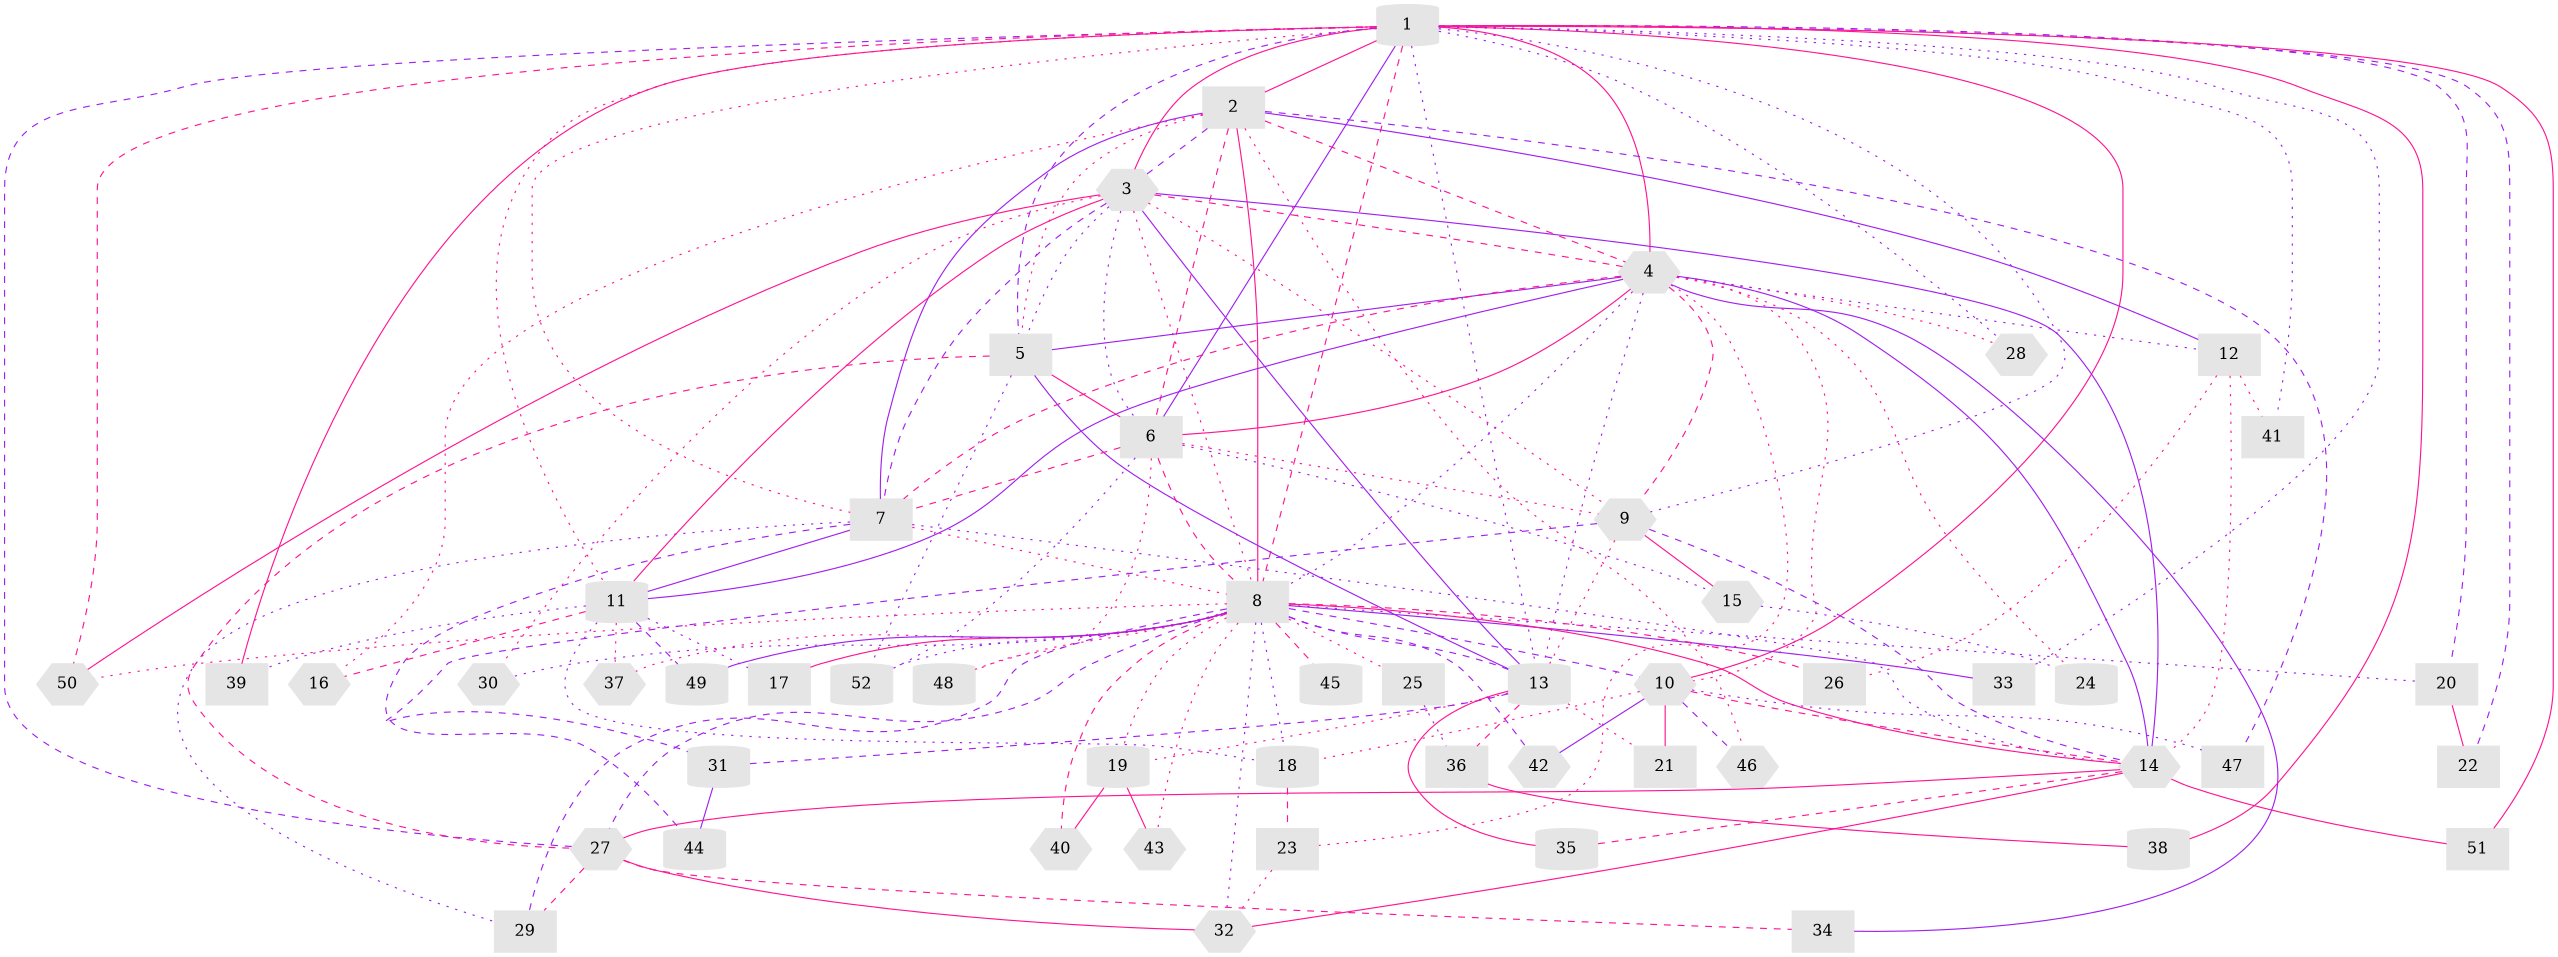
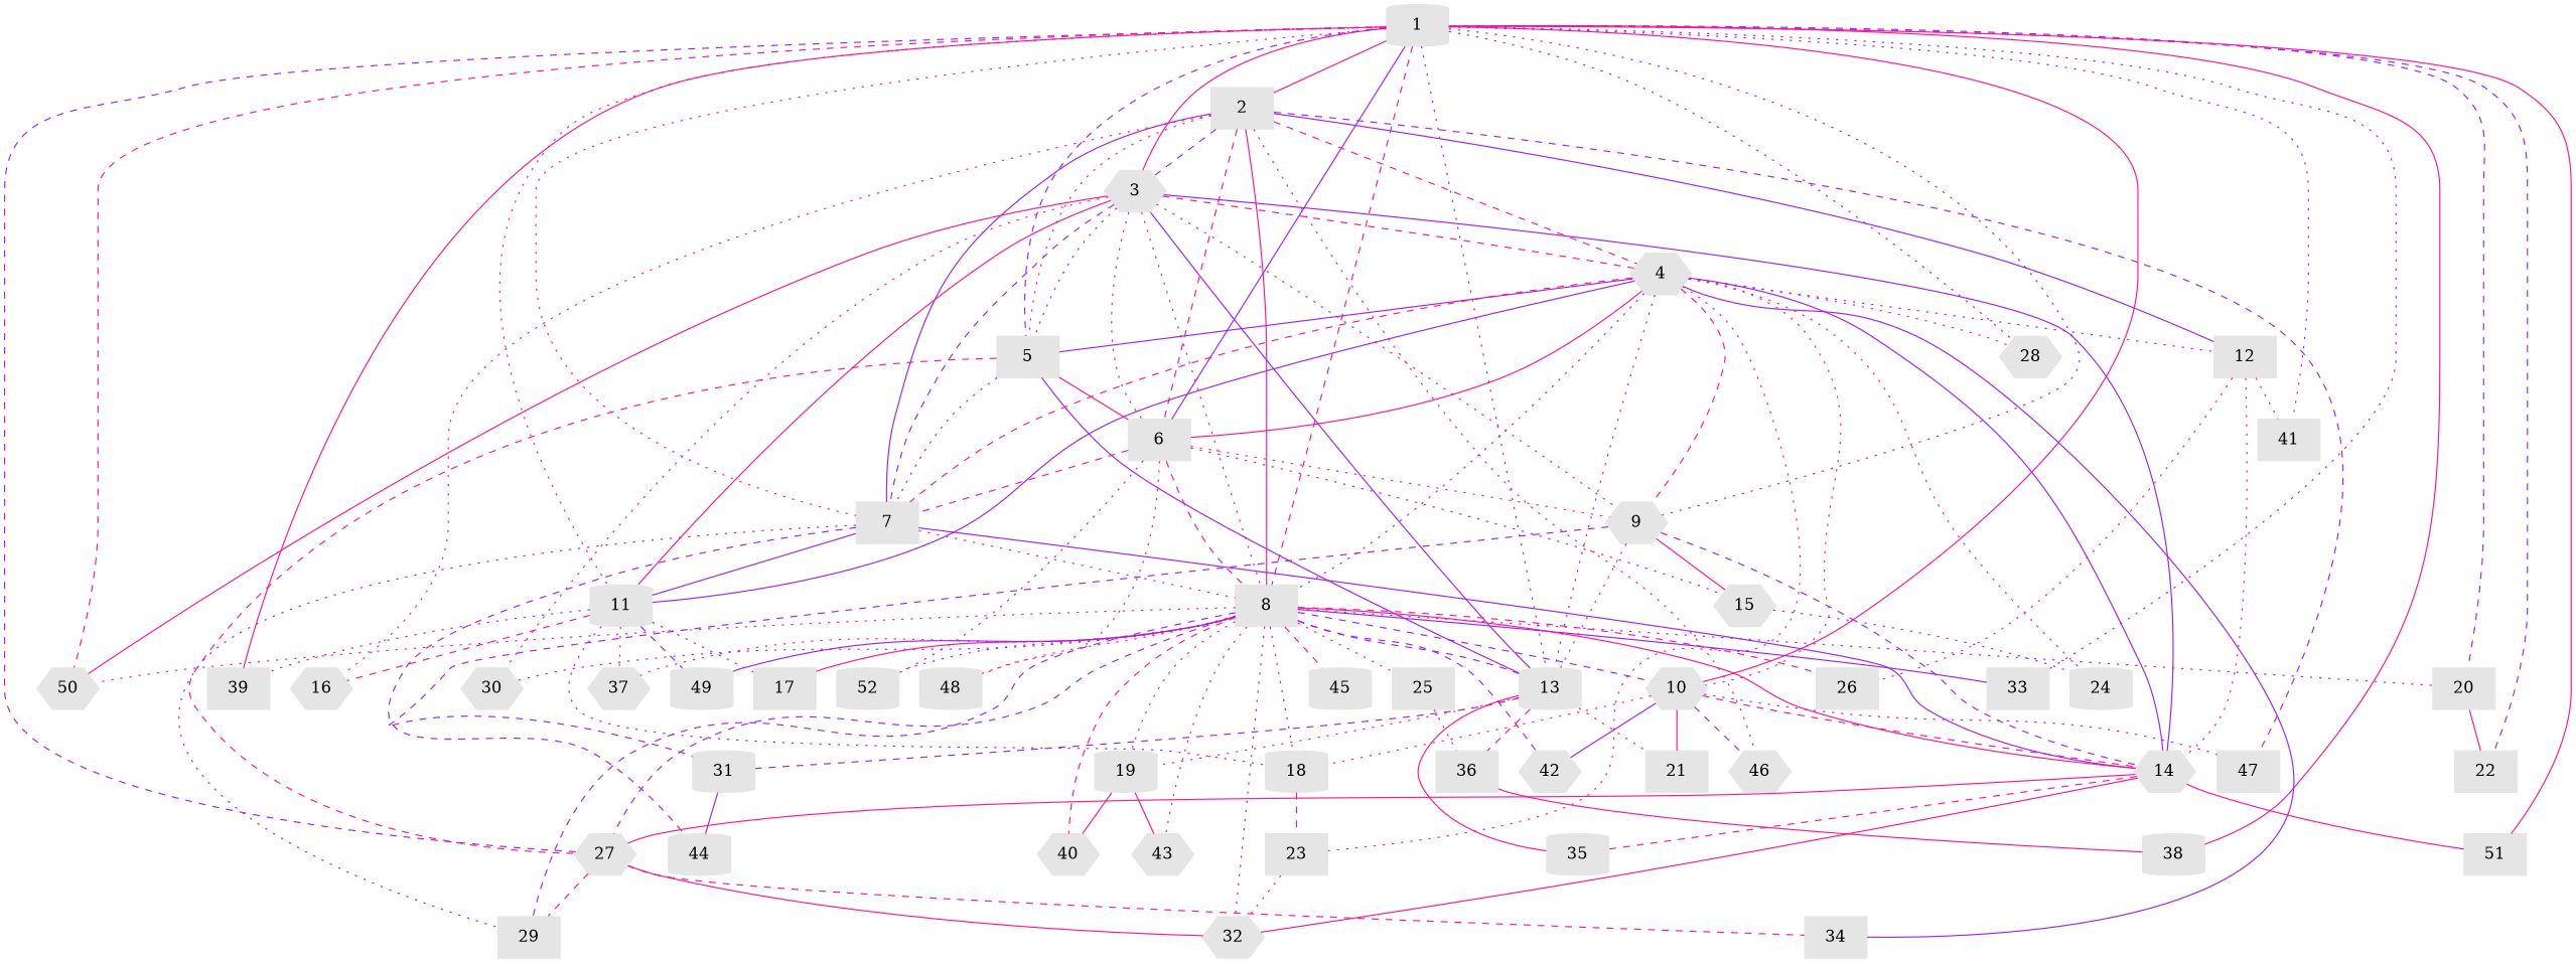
  graph {
    node [color=gray90 shape=box style=filled]
    edge [color=deeppink style=dotted weight=1.0]
    1 [shape=cylinder]
    2
    3 [shape=hexagon]
    4 [shape=hexagon]
    5
    6
    7
    8
    9 [shape=hexagon]
    10 [shape=hexagon]
    11 [shape=cylinder]
    13 [shape=cylinder]
    20
    22
    27 [shape=hexagon]
    28 [shape=hexagon]
    33
    38 [shape=cylinder]
    39
    41
    50 [shape=hexagon]
    51
    12
    16 [shape=hexagon]
    46 [shape=hexagon]
    47
    14 [shape=hexagon]
    30 [shape=hexagon]
    23
    24 [shape=cylinder]
    34
    15 [shape=hexagon]
    48 [shape=cylinder]
    52 [shape=cylinder]
    29
    44 [shape=cylinder]
    17
    18 [shape=cylinder]
    19 [shape=cylinder]
    25
    26
    32 [shape=hexagon]
    37 [shape=hexagon]
    40 [shape=hexagon]
    42 [shape=hexagon]
    43 [shape=hexagon]
    45 [shape=cylinder]
    49 [shape=cylinder]
    31 [shape=cylinder]
    21
    35 [shape=cylinder]
    36
    1 -- 2 [style=solid]
    1 -- 3 [style=solid weight=2.0]
-   1 -- 4 [style=solid weight=2.0]
    1 -- 5 [color=purple style=dashed]
    1 -- 6 [color=purple style=solid weight=2.0]
    1 -- 7
    1 -- 8 [style=dashed weight=3.0]
    1 -- 9 [color=purple]
    1 -- 10 [style=solid weight=2.0]
    1 -- 11
    1 -- 13 [color=purple]
    1 -- 20 [color=purple style=dashed]
    1 -- 22 [color=purple style=dashed]
    1 -- 27 [color=purple style=dashed weight=2.0]
    1 -- 28 [color=purple]
    1 -- 33 [color=purple]
    1 -- 38 [style=solid]
    1 -- 39 [style=solid]
    1 -- 41 [color=purple]
    1 -- 50 [style=dashed]
    1 -- 51 [style=solid]
    2 -- 3 [color=purple style=dashed weight=2.0]
    2 -- 4 [style=dashed weight=2.0]
    2 -- 5 [weight=2.0]
    2 -- 6 [style=dashed]
    2 -- 7 [color=purple style=solid]
    2 -- 8 [style=solid weight=3.0]
    2 -- 12 [color=purple style=solid]
    2 -- 16
    2 -- 46
    2 -- 47 [color=purple style=dashed]
    3 -- 4 [style=dashed weight=4.0]
    3 -- 5 [color=purple weight=3.0]
    3 -- 6 [color=purple weight=2.0]
    3 -- 7 [color=purple style=dashed weight=2.0]
    3 -- 8 [weight=4.0]
    3 -- 9 [weight=5.0]
    3 -- 11 [style=solid]
    3 -- 13 [color=purple style=solid]
    3 -- 50 [style=solid]
    3 -- 14 [color=purple style=solid]
    3 -- 30
    4 -- 5 [color=purple style=solid weight=2.0]
    4 -- 6 [style=solid weight=3.0]
    4 -- 7 [style=dashed weight=3.0]
    4 -- 8 [color=purple weight=4.0]
    4 -- 9 [style=dashed]
    4 -- 10
    4 -- 11 [color=purple style=solid]
    4 -- 13 [color=purple]
    4 -- 28
    4 -- 12 [color=purple weight=2.0]
    4 -- 14 [color=purple style=solid weight=6.0]
    4 -- 23
    4 -- 24
    4 -- 34 [color=purple style=solid]
    5 -- 6 [style=solid]
-   5 -- 52 [color=purple]
+   5 -- 7 [color=purple]
    5 -- 13 [color=purple style=solid]
    5 -- 27 [style=dashed]
    6 -- 7 [style=dashed]
    6 -- 8 [style=dashed weight=2.0]
    6 -- 9
    6 -- 15 [color=purple]
    6 -- 48
    6 -- 52 [color=purple]
    7 -- 8
    7 -- 11 [color=purple style=solid]
-   7 -- 14 [color=purple]
+   7 -- 14 [color=purple style=solid]
    7 -- 29 [color=purple]
    7 -- 44 [color=purple style=dashed]
    8 -- 10 [color=purple style=dashed weight=2.0]
    8 -- 13 [color=purple style=dashed]
    8 -- 20 [color=purple]
    8 -- 27 [color=purple style=dashed]
    8 -- 33 [color=purple style=solid]
    8 -- 50
    8 -- 14 [style=solid weight=2.0]
    8 -- 30 [color=purple]
    8 -- 48
    8 -- 52 [color=purple]
    8 -- 29 [color=purple style=dashed]
    8 -- 17 [style=solid]
    8 -- 18 [color=purple weight=3.0]
    8 -- 19 [weight=2.0]
    8 -- 25 [weight=2.0]
    8 -- 26 [style=dashed]
    8 -- 32 [color=purple weight=2.0]
    8 -- 37
    8 -- 40 [style=dashed]
    8 -- 42 [color=purple style=dashed]
    8 -- 43
    8 -- 45 [style=dashed weight=2.0]
    8 -- 49 [color=purple style=solid]
    9 -- 13
    9 -- 14 [color=purple style=dashed]
    9 -- 15 [style=solid]
    9 -- 31 [color=purple style=dashed]
    10 -- 46 [color=purple style=dashed]
    10 -- 47 [color=purple]
    10 -- 14 [style=dashed]
    10 -- 18
    10 -- 42 [color=purple style=solid]
    10 -- 21 [style=solid]
    11 -- 39 [color=purple]
    11 -- 16 [style=dashed]
    11 -- 17 [color=purple]
    11 -- 18 [color=purple]
    11 -- 37
    11 -- 49 [color=purple style=dashed]
    13 -- 19
    13 -- 31 [color=purple style=dashed]
    13 -- 21
    13 -- 35 [style=solid]
    13 -- 36 [style=dashed]
    20 -- 22 [style=solid]
    27 -- 34 [style=dashed]
    27 -- 29 [style=dashed]
    27 -- 32 [style=solid]
    12 -- 41
    12 -- 14
    12 -- 26
    14 -- 27 [style=solid]
    14 -- 51 [style=solid]
    14 -- 32 [style=solid]
    14 -- 35 [style=dashed]
    23 -- 32
    15 -- 24 [color=purple]
    18 -- 23 [style=dashed]
    19 -- 40 [style=solid]
    19 -- 43 [style=solid]
    25 -- 36 [color=purple]
    31 -- 44 [color=purple style=solid]
    36 -- 38 [style=solid]
  }
